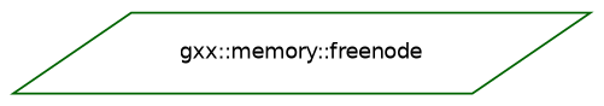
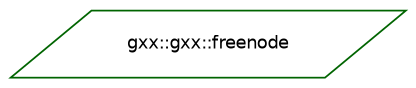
  digraph {
    rankdir=TB
-   n1 [color=darkgreen fillcolor=white fontname=Helvetica fontsize=10 height=0.2 label="gxx::memory::freenode" shape=parallelogram style=filled width=0.4]
+   n1 [color=darkgreen fillcolor=white fontname=Helvetica fontsize=10 height=0.2 label="gxx::gxx::freenode" shape=parallelogram style=filled width=0.4]
  }
